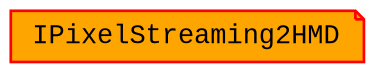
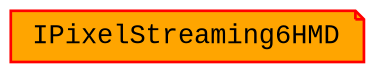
  digraph {
    rankdir=LR
    fontname="Liberation Mono"
-   n1 [color=red fillcolor=orange fontname="Liberation Mono" fontsize=10 height=0.2 label=IPixelStreaming2HMD shape=note style=filled width=0.4]
+   n1 [color=red fillcolor=orange fontname="Liberation Mono" fontsize=10 height=0.2 label=IPixelStreaming6HMD shape=note style=filled width=0.4]
  }
